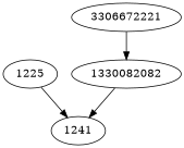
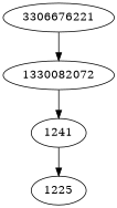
  strict digraph {
-   1330082072 [label=1330082082]
+   1330082072
    1241
    1225
-   3306672221
+   3306672221 [label=3306676221]
    1330082072 -> 1241
-   1225 -> 1241
+   1241 -> 1225
    3306672221 -> 1330082072
  }
